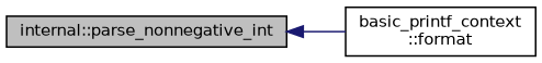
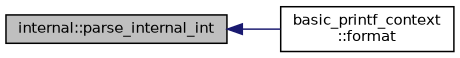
  digraph {
    rankdir=LR
    node [color=black fontname=Helvetica fontsize=10 shape=record style=filled]
-   n1 [fillcolor=grey75 fontcolor=black height=0.2 label="internal::parse_nonnegative_int" width=0.4]
+   n1 [fillcolor=grey75 fontcolor=black height=0.2 label="internal::parse_internal_int" width=0.4]
    n2 [fillcolor=white height=0.2 label="basic_printf_context\l::format" width=0.4]
    n1 -> n2 [color=midnightblue dir=back fontname=Helvetica fontsize=10 labelfontname=Helvetica labelfontsize=10 style=solid]
  }
